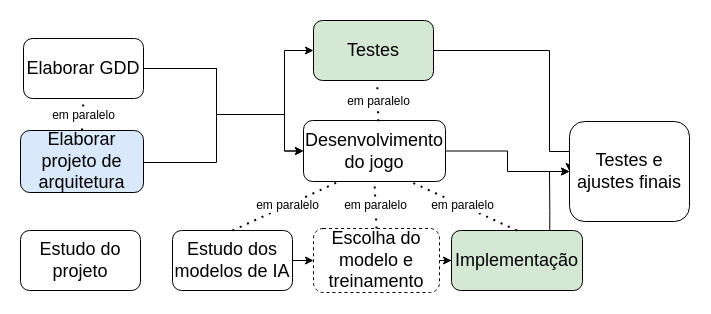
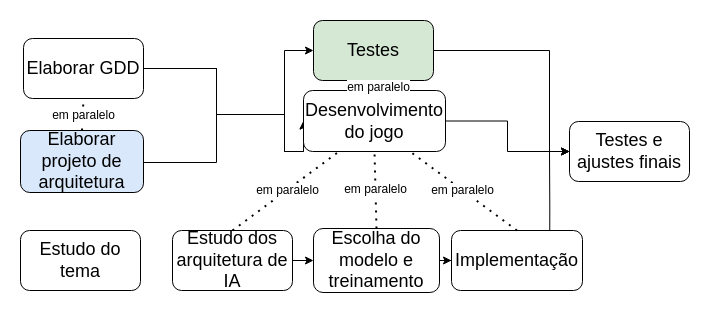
  <mxCell id="0" />
  <mxCell id="1" parent="0" />
  <mxCell id="2" style="edgeStyle=orthogonalEdgeStyle;rounded=0;orthogonalLoop=1;jettySize=auto;html=1;exitX=1;exitY=0.5;exitDx=0;exitDy=0;entryX=0;entryY=0.5;entryDx=0;entryDy=0;" parent="1" source="4" target="11" edge="1"><mxGeometry relative="1" as="geometry"><Array as="points"><mxPoint x="216" y="68" /><mxPoint x="216" y="114" /><mxPoint x="284" y="114" /><mxPoint x="284" y="151" /></Array></mxGeometry></mxCell>
  <mxCell id="3" style="edgeStyle=orthogonalEdgeStyle;rounded=0;orthogonalLoop=1;jettySize=auto;html=1;entryX=0;entryY=0.5;entryDx=0;entryDy=0;" parent="1" source="4" target="13" edge="1"><mxGeometry relative="1" as="geometry"><Array as="points"><mxPoint x="216" y="68" /><mxPoint x="216" y="114" /><mxPoint x="284" y="114" /><mxPoint x="284" y="50" /></Array></mxGeometry></mxCell>
  <mxCell id="4" value="&lt;font style=&quot;font-size: 18px;&quot;&gt;Elaborar GDD&lt;/font&gt;" style="rounded=1;whiteSpace=wrap;html=1;" parent="1" vertex="1"><mxGeometry x="23" y="38" width="120" height="60" as="geometry" /></mxCell>
  <mxCell id="5" style="edgeStyle=orthogonalEdgeStyle;rounded=0;orthogonalLoop=1;jettySize=auto;html=1;exitX=1;exitY=0.5;exitDx=0;exitDy=0;entryX=0;entryY=0.5;entryDx=0;entryDy=0;" parent="1" source="6" target="11" edge="1"><mxGeometry relative="1" as="geometry"><Array as="points"><mxPoint x="216" y="162" /><mxPoint x="216" y="114" /><mxPoint x="284" y="114" /><mxPoint x="284" y="151" /></Array></mxGeometry></mxCell>
  <mxCell id="6" value="&lt;font style=&quot;font-size: 18px;&quot;&gt;Elaborar projeto de arquitetura&lt;/font&gt;" style="rounded=1;whiteSpace=wrap;html=1;fillColor=#dae8fc;" parent="1" vertex="1"><mxGeometry x="20" y="130" width="123" height="62" as="geometry" /></mxCell>
- <mxCell id="7" value="&lt;font style=&quot;font-size: 18px;&quot;&gt;Estudo do projeto&lt;/font&gt;" style="rounded=1;whiteSpace=wrap;html=1;" parent="1" vertex="1"><mxGeometry x="20" y="230" width="120" height="60" as="geometry" /></mxCell>
+ <mxCell id="7" value="&lt;font style=&quot;font-size: 18px;&quot;&gt;Estudo do tema&lt;/font&gt;" style="rounded=1;whiteSpace=wrap;html=1;" parent="1" vertex="1"><mxGeometry x="20" y="230" width="120" height="60" as="geometry" /></mxCell>
  <mxCell id="8" value="" style="endArrow=none;dashed=1;html=1;dashPattern=1 3;strokeWidth=2;rounded=0;entryX=0.5;entryY=1;entryDx=0;entryDy=0;exitX=0.5;exitY=0;exitDx=0;exitDy=0;" parent="1" source="6" target="4" edge="1"><mxGeometry width="50" height="50" relative="1" as="geometry"><mxPoint x="83" y="128" as="sourcePoint" /><mxPoint x="82.76" y="96" as="targetPoint" /></mxGeometry></mxCell>
  <mxCell id="9" value="&lt;font style=&quot;font-size: 12px;&quot;&gt;em paralelo&lt;/font&gt;" style="edgeLabel;html=1;align=center;verticalAlign=middle;resizable=0;points=[];" parent="8" vertex="1" connectable="0"><mxGeometry x="0.029" relative="1" as="geometry"><mxPoint as="offset" /></mxGeometry></mxCell>
  <mxCell id="10" style="edgeStyle=orthogonalEdgeStyle;rounded=0;orthogonalLoop=1;jettySize=auto;html=1;entryX=0;entryY=0.5;entryDx=0;entryDy=0;" parent="1" source="11" target="20" edge="1"><mxGeometry relative="1" as="geometry" /></mxCell>
- <mxCell id="11" value="&lt;font style=&quot;font-size: 18px;&quot;&gt;Desenvolvimento do jogo&lt;/font&gt;" style="rounded=1;whiteSpace=wrap;html=1;" parent="1" vertex="1"><mxGeometry x="303" y="120" width="142" height="61" as="geometry" /></mxCell>
+ <mxCell id="11" value="&lt;font style=&quot;font-size: 18px;&quot;&gt;Desenvolvimento do jogo&lt;/font&gt;" style="rounded=1;whiteSpace=wrap;html=1;" parent="1" vertex="1"><mxGeometry x="303" y="90" width="142" height="61" as="geometry" /></mxCell>
  <mxCell id="12" style="edgeStyle=orthogonalEdgeStyle;rounded=0;orthogonalLoop=1;jettySize=auto;html=1;entryX=0;entryY=0.5;entryDx=0;entryDy=0;" parent="1" source="13" target="20" edge="1"><mxGeometry relative="1" as="geometry"><Array as="points"><mxPoint x="549" y="50" /><mxPoint x="549" y="151" /></Array></mxGeometry></mxCell>
  <mxCell id="13" value="&lt;font style=&quot;font-size: 18px;&quot;&gt;Testes&lt;/font&gt;" style="rounded=1;whiteSpace=wrap;html=1;fillColor=#d5e8d4;" parent="1" vertex="1"><mxGeometry x="313" y="20" width="120" height="60" as="geometry" /></mxCell>
  <mxCell id="14" style="edgeStyle=orthogonalEdgeStyle;rounded=0;orthogonalLoop=1;jettySize=auto;html=1;exitX=1;exitY=0.5;exitDx=0;exitDy=0;entryX=0;entryY=0.5;entryDx=0;entryDy=0;" parent="1" source="15" target="17" edge="1"><mxGeometry relative="1" as="geometry" /></mxCell>
- <mxCell id="15" value="&lt;font style=&quot;font-size: 18px;&quot;&gt;Estudo dos modelos de IA&lt;/font&gt;" style="rounded=1;whiteSpace=wrap;html=1;" parent="1" vertex="1"><mxGeometry x="172" y="230" width="120" height="60" as="geometry" /></mxCell>
+ <mxCell id="15" value="&lt;font style=&quot;font-size: 18px;&quot;&gt;Estudo dos arquitetura de IA&lt;/font&gt;" style="rounded=1;whiteSpace=wrap;html=1;" parent="1" vertex="1"><mxGeometry x="172" y="230" width="120" height="60" as="geometry" /></mxCell>
  <mxCell id="16" style="edgeStyle=orthogonalEdgeStyle;rounded=0;orthogonalLoop=1;jettySize=auto;html=1;" parent="1" source="17" target="19" edge="1"><mxGeometry relative="1" as="geometry" /></mxCell>
- <mxCell id="17" value="&lt;font style=&quot;font-size: 18px;&quot;&gt;Escolha do modelo e treinamento&lt;/font&gt;" style="rounded=1;whiteSpace=wrap;html=1;dashed=1;" parent="1" vertex="1"><mxGeometry x="313" y="228" width="126" height="64" as="geometry" /></mxCell>
+ <mxCell id="17" value="&lt;font style=&quot;font-size: 18px;&quot;&gt;Escolha do modelo e treinamento&lt;/font&gt;" style="rounded=1;whiteSpace=wrap;html=1;" parent="1" vertex="1"><mxGeometry x="313" y="228" width="126" height="64" as="geometry" /></mxCell>
  <mxCell id="18" style="edgeStyle=orthogonalEdgeStyle;rounded=0;orthogonalLoop=1;jettySize=auto;html=1;exitX=0.75;exitY=0;exitDx=0;exitDy=0;entryX=0;entryY=0.5;entryDx=0;entryDy=0;" parent="1" source="19" target="20" edge="1"><mxGeometry relative="1" as="geometry" /></mxCell>
- <mxCell id="19" value="&lt;font style=&quot;font-size: 18px;&quot;&gt;Implementação&lt;/font&gt;" style="rounded=1;whiteSpace=wrap;html=1;fillColor=#d5e8d4;" parent="1" vertex="1"><mxGeometry x="451" y="230" width="131" height="60" as="geometry" /></mxCell>
- <mxCell id="20" value="&lt;font style=&quot;font-size: 18px;&quot;&gt;Testes e ajustes finais&lt;/font&gt;" style="rounded=1;whiteSpace=wrap;html=1;" parent="1" vertex="1"><mxGeometry x="569" y="121" width="120" height="100" as="geometry" /></mxCell>
+ <mxCell id="19" value="&lt;font style=&quot;font-size: 18px;&quot;&gt;Implementação&lt;/font&gt;" style="rounded=1;whiteSpace=wrap;html=1;" parent="1" vertex="1"><mxGeometry x="451" y="230" width="131" height="60" as="geometry" /></mxCell>
+ <mxCell id="20" value="&lt;font style=&quot;font-size: 18px;&quot;&gt;Testes e ajustes finais&lt;/font&gt;" style="rounded=1;whiteSpace=wrap;html=1;" parent="1" vertex="1"><mxGeometry x="569" y="121" width="120" height="60" as="geometry" /></mxCell>
  <mxCell id="21" value="" style="endArrow=none;dashed=1;html=1;dashPattern=1 3;strokeWidth=2;rounded=0;entryX=0.531;entryY=1.034;entryDx=0;entryDy=0;entryPerimeter=0;exitX=0.527;exitY=0.011;exitDx=0;exitDy=0;exitPerimeter=0;" parent="1" source="11" target="13" edge="1"><mxGeometry width="50" height="50" relative="1" as="geometry"><mxPoint x="377" y="117" as="sourcePoint" /><mxPoint x="376" y="77" as="targetPoint" /></mxGeometry></mxCell>
  <mxCell id="22" value="&lt;font style=&quot;font-size: 12px;&quot;&gt;em paralelo&lt;/font&gt;" style="edgeLabel;html=1;align=center;verticalAlign=middle;resizable=0;points=[];" parent="21" vertex="1" connectable="0"><mxGeometry x="0.029" relative="1" as="geometry"><mxPoint as="offset" /></mxGeometry></mxCell>
  <mxCell id="23" value="" style="endArrow=none;dashed=1;html=1;dashPattern=1 3;strokeWidth=2;rounded=0;entryX=0.5;entryY=1;entryDx=0;entryDy=0;exitX=0.5;exitY=0;exitDx=0;exitDy=0;" parent="1" source="17" target="11" edge="1"><mxGeometry width="50" height="50" relative="1" as="geometry"><mxPoint x="375" y="228" as="sourcePoint" /><mxPoint x="376" y="188" as="targetPoint" /></mxGeometry></mxCell>
  <mxCell id="24" value="&lt;font style=&quot;font-size: 12px;&quot;&gt;em paralelo&lt;/font&gt;" style="edgeLabel;html=1;align=center;verticalAlign=middle;resizable=0;points=[];" parent="23" vertex="1" connectable="0"><mxGeometry x="0.029" relative="1" as="geometry"><mxPoint as="offset" /></mxGeometry></mxCell>
  <mxCell id="25" value="" style="endArrow=none;dashed=1;html=1;dashPattern=1 3;strokeWidth=2;rounded=0;entryX=0.25;entryY=1;entryDx=0;entryDy=0;exitX=0.5;exitY=0;exitDx=0;exitDy=0;" parent="1" source="15" target="11" edge="1"><mxGeometry width="50" height="50" relative="1" as="geometry"><mxPoint x="244" y="213" as="sourcePoint" /><mxPoint x="245" y="173" as="targetPoint" /></mxGeometry></mxCell>
  <mxCell id="26" value="&lt;font style=&quot;font-size: 12px;&quot;&gt;em paralelo&lt;/font&gt;" style="edgeLabel;html=1;align=center;verticalAlign=middle;resizable=0;points=[];" parent="25" vertex="1" connectable="0"><mxGeometry x="0.029" relative="1" as="geometry"><mxPoint as="offset" /></mxGeometry></mxCell>
  <mxCell id="27" value="" style="endArrow=none;dashed=1;html=1;dashPattern=1 3;strokeWidth=2;rounded=0;entryX=0.75;entryY=1;entryDx=0;entryDy=0;exitX=0.5;exitY=0;exitDx=0;exitDy=0;" parent="1" source="19" target="11" edge="1"><mxGeometry width="50" height="50" relative="1" as="geometry"><mxPoint x="495" y="205" as="sourcePoint" /><mxPoint x="496" y="165" as="targetPoint" /></mxGeometry></mxCell>
  <mxCell id="28" value="&lt;font style=&quot;font-size: 12px;&quot;&gt;em paralelo&lt;/font&gt;" style="edgeLabel;html=1;align=center;verticalAlign=middle;resizable=0;points=[];" parent="27" vertex="1" connectable="0"><mxGeometry x="0.029" relative="1" as="geometry"><mxPoint as="offset" /></mxGeometry></mxCell>
